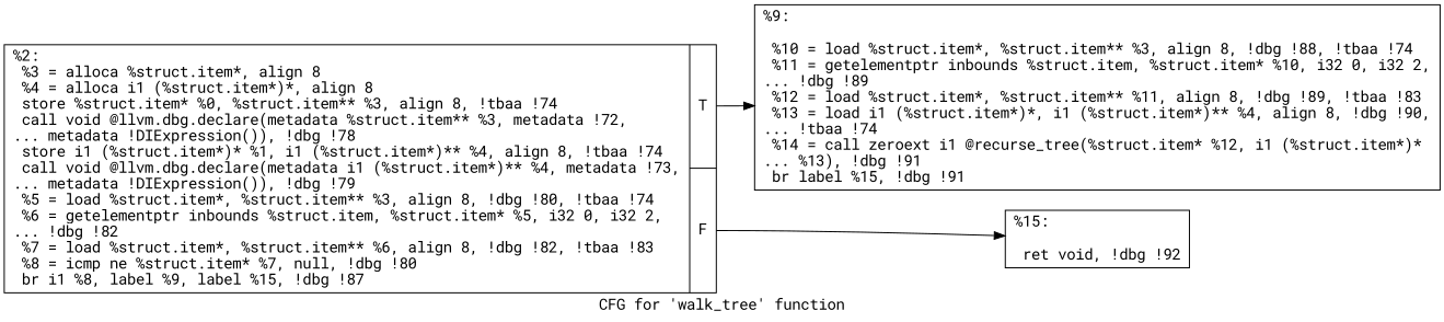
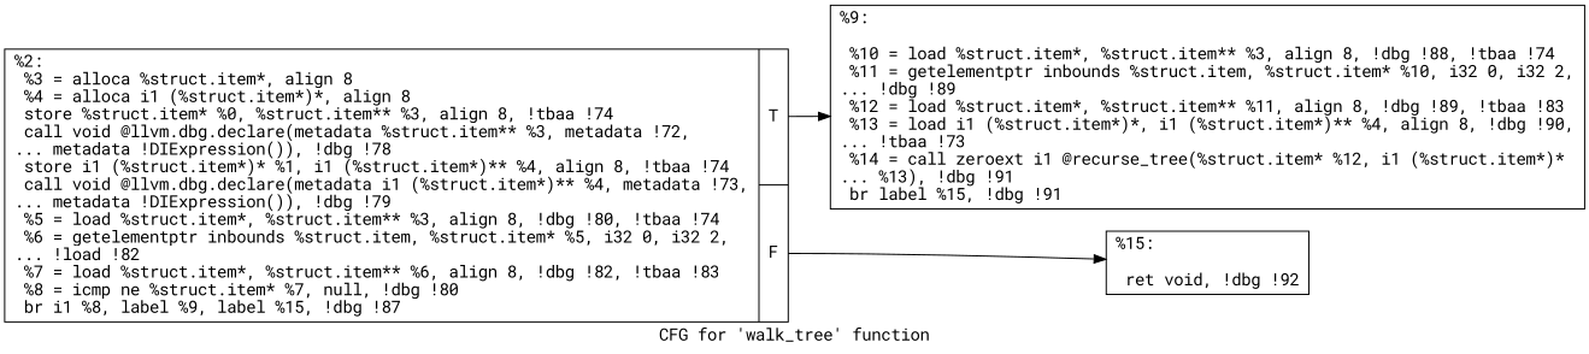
  digraph {
    fontname="Roboto Mono"
    label="CFG for 'walk_tree' function"
    rankdir=LR
    node [fontname="Roboto Mono" shape=record]
    edge [fontname="Roboto Mono"]
-   n1 [label="{%2:\l  %3 = alloca %struct.item*, align 8\l  %4 = alloca i1 (%struct.item*)*, align 8\l  store %struct.item* %0, %struct.item** %3, align 8, !tbaa !74\l  call void @llvm.dbg.declare(metadata %struct.item** %3, metadata !72,\l... metadata !DIExpression()), !dbg !78\l  store i1 (%struct.item*)* %1, i1 (%struct.item*)** %4, align 8, !tbaa !74\l  call void @llvm.dbg.declare(metadata i1 (%struct.item*)** %4, metadata !73,\l... metadata !DIExpression()), !dbg !79\l  %5 = load %struct.item*, %struct.item** %3, align 8, !dbg !80, !tbaa !74\l  %6 = getelementptr inbounds %struct.item, %struct.item* %5, i32 0, i32 2,\l... !dbg !82\l  %7 = load %struct.item*, %struct.item** %6, align 8, !dbg !82, !tbaa !83\l  %8 = icmp ne %struct.item* %7, null, !dbg !80\l  br i1 %8, label %9, label %15, !dbg !87\l|{<s0>T|<s1>F}}"]
-   n2 [label="{%9:\l\l  %10 = load %struct.item*, %struct.item** %3, align 8, !dbg !88, !tbaa !74\l  %11 = getelementptr inbounds %struct.item, %struct.item* %10, i32 0, i32 2,\l... !dbg !89\l  %12 = load %struct.item*, %struct.item** %11, align 8, !dbg !89, !tbaa !83\l  %13 = load i1 (%struct.item*)*, i1 (%struct.item*)** %4, align 8, !dbg !90,\l... !tbaa !74\l  %14 = call zeroext i1 @recurse_tree(%struct.item* %12, i1 (%struct.item*)*\l... %13), !dbg !91\l  br label %15, !dbg !91\l}"]
+   n1 [label="{%2:\l  %3 = alloca %struct.item*, align 8\l  %4 = alloca i1 (%struct.item*)*, align 8\l  store %struct.item* %0, %struct.item** %3, align 8, !tbaa !74\l  call void @llvm.dbg.declare(metadata %struct.item** %3, metadata !72,\l... metadata !DIExpression()), !dbg !78\l  store i1 (%struct.item*)* %1, i1 (%struct.item*)** %4, align 8, !tbaa !74\l  call void @llvm.dbg.declare(metadata i1 (%struct.item*)** %4, metadata !73,\l... metadata !DIExpression()), !dbg !79\l  %5 = load %struct.item*, %struct.item** %3, align 8, !dbg !80, !tbaa !74\l  %6 = getelementptr inbounds %struct.item, %struct.item* %5, i32 0, i32 2,\l... !load !82\l  %7 = load %struct.item*, %struct.item** %6, align 8, !dbg !82, !tbaa !83\l  %8 = icmp ne %struct.item* %7, null, !dbg !80\l  br i1 %8, label %9, label %15, !dbg !87\l|{<s0>T|<s1>F}}"]
+   n2 [label="{%9:\l\l  %10 = load %struct.item*, %struct.item** %3, align 8, !dbg !88, !tbaa !74\l  %11 = getelementptr inbounds %struct.item, %struct.item* %10, i32 0, i32 2,\l... !dbg !89\l  %12 = load %struct.item*, %struct.item** %11, align 8, !dbg !89, !tbaa !83\l  %13 = load i1 (%struct.item*)*, i1 (%struct.item*)** %4, align 8, !dbg !90,\l... !tbaa !73\l  %14 = call zeroext i1 @recurse_tree(%struct.item* %12, i1 (%struct.item*)*\l... %13), !dbg !91\l  br label %15, !dbg !91\l}"]
    n3 [label="{%15:\l\l  ret void, !dbg !92\l}"]
    n1 -> n2 [tailport=s0]
    n1 -> n3 [tailport=s1]
  }
